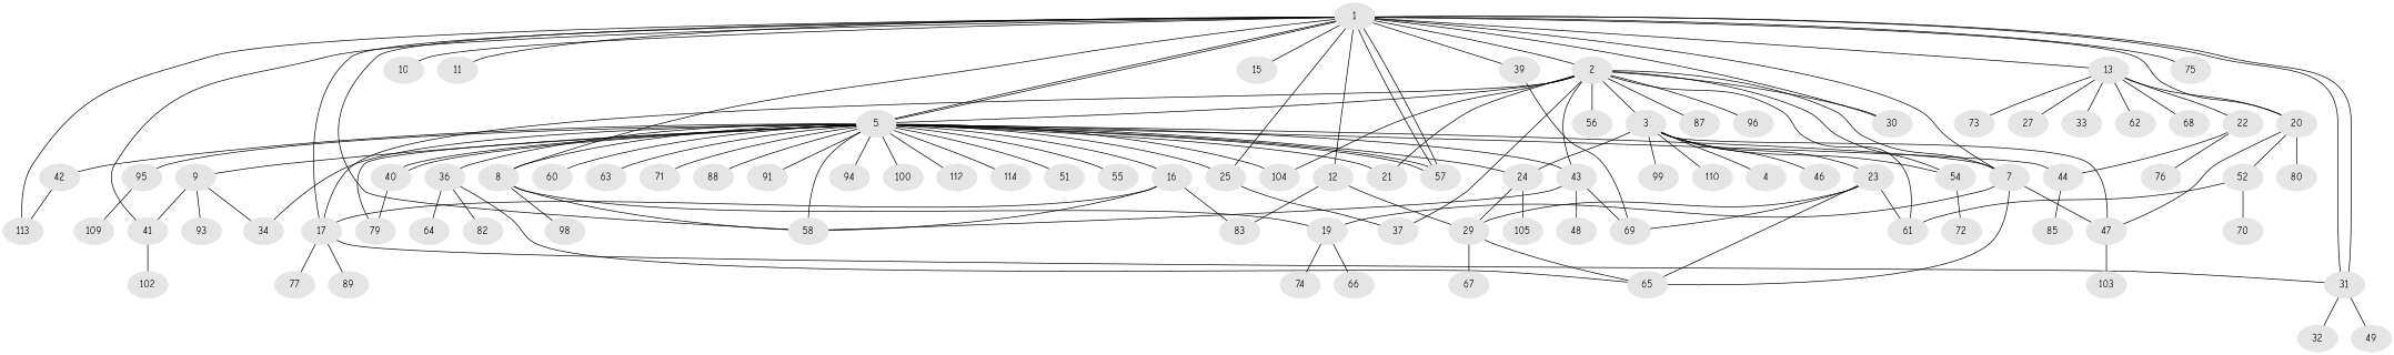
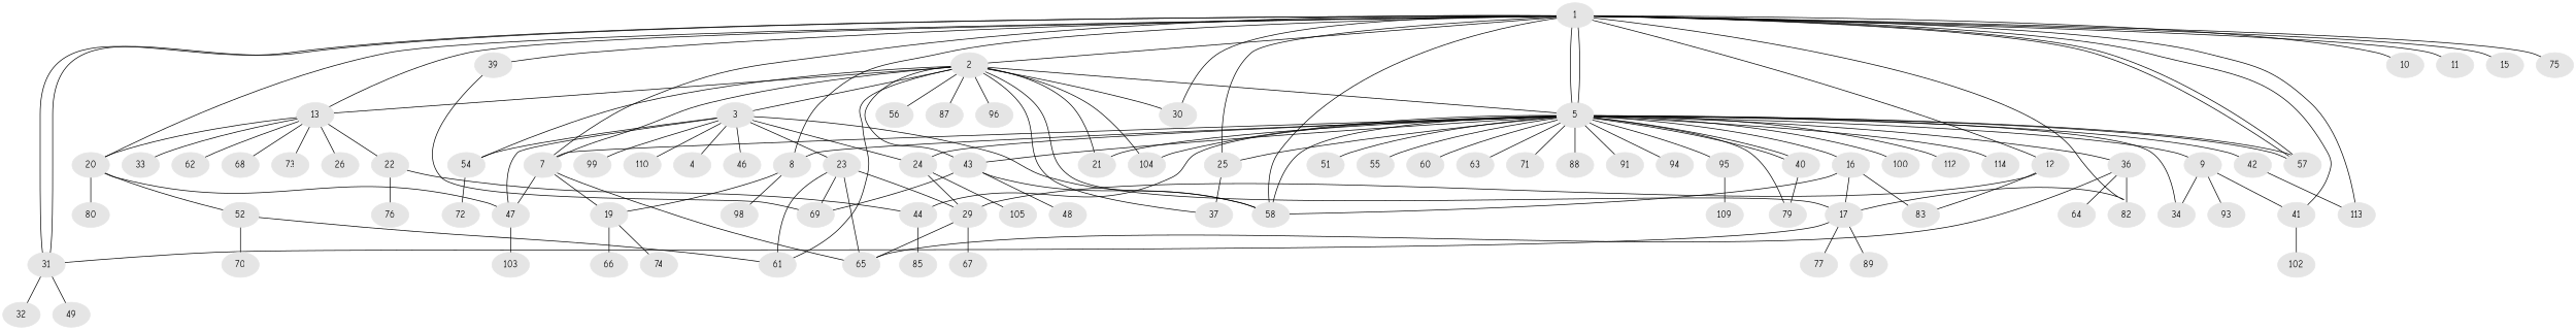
  graph {
    fontname="Comic Neue"
    node [color=gray90 fontname="Comic Neue" style=filled]
    edge [fontname="Comic Neue"]
    1 [super="+111"]
    2 [super="+6"]
    5 [super="+35"]
    7
    8 [super="+18"]
    10
    11
    12 [super="+38"]
    13 [super="+19"]
    15
    17 [super="+101"]
    20 [super="+78"]
    25 [super="+53"]
    30
    31 [super="+90"]
    39
    41
    57
    58 [super="+97"]
    75
    113
    3 [super="+14"]
    21
    37
    43
    54
    56
    61
    87
    96
    104
    24 [super="+84"]
    9 [super="+27"]
    16 [super="+50"]
    34
    36 [super="+108"]
    40
    42
    44 [super="+95"]
    n40 [label=95]
    51
    55
    60
    63
    71
    79
    88
    91
    94
    100
    112
    114
    47 [super="+81"]
    n54 [label=19]
    65 [super="+92"]
    98
    29 [super="+107"]
    83
    22
-   26 [label=27]
+   26
    33
    62
    68
    73
    77
    89
    52
    80
    32
    49
    69 [super="+86"]
    102
    4
    23 [super="+28"]
    46
    99
    110
    48
    72
    105
    103
    64 [super="+106"]
    93
    82
    85
    109
    66
    74
    67
    76
    70
    1 -- 2
    1 -- 5
    1 -- 5
    1 -- 7
    1 -- 8
    1 -- 10
    1 -- 11
    1 -- 12
    1 -- 13
    1 -- 15
    1 -- 17
    1 -- 20
    1 -- 25
    1 -- 30
    1 -- 31
    1 -- 31
    1 -- 39
    1 -- 41
    1 -- 57
    1 -- 57
    1 -- 58
    1 -- 75
    1 -- 113
    2 -- 5
    2 -- 7
+   2 -- 13
    2 -- 17
    2 -- 30
    2 -- 3
    2 -- 21
    2 -- 37
    2 -- 43
    2 -- 54
    2 -- 56
    2 -- 61
    2 -- 87
    2 -- 96
    2 -- 104
    5 -- 7
    5 -- 8
    5 -- 25
    5 -- 57
    5 -- 57
    5 -- 58 [weight=2]
    5 -- 21
    5 -- 43
    5 -- 104
    5 -- 24
    5 -- 9 [weight=2]
    5 -- 16
    5 -- 34
    5 -- 36 [weight=2]
    5 -- 40
    5 -- 40
    5 -- 42
    5 -- 44
    5 -- n40
    5 -- 51 [weight=2]
    5 -- 55
    5 -- 60
    5 -- 63
    5 -- 71
    5 -- 79
    5 -- 88
    5 -- 91
    5 -- 94
    5 -- 100
    5 -- 112
    5 -- 114
    7 -- 47
    7 -- n54
    7 -- 65
    8 -- n54
    8 -- 98
    12 -- 29
    12 -- 83
    13 -- 20
    13 -- 22 [weight=2]
    13 -- 26
    13 -- 33
    13 -- 62
    13 -- 68
    13 -- 73
    17 -- 31
    17 -- 77
    17 -- 89
    20 -- 47
    20 -- 52
    20 -- 80
    25 -- 37
    31 -- 32
    31 -- 49
    39 -- 69
    41 -- 102
-   8 -- 58
+   3 -- 58
    3 -- 54
    3 -- 24
    3 -- 47
    3 -- 4
    3 -- 23
    3 -- 46
    3 -- 99
    3 -- 110
    43 -- 58
    43 -- 69
    43 -- 48
    54 -- 72
    24 -- 29
    24 -- 105
    9 -- 41
    9 -- 34
    9 -- 93
    16 -- 17
    16 -- 58
    16 -- 83
    36 -- 65
    36 -- 64
    36 -- 82
    40 -- 79
    42 -- 113
    44 -- 85
    n40 -- 109
    47 -- 103
    n54 -- 66
    n54 -- 74
    29 -- 65
    29 -- 67
    22 -- 44
    22 -- 76
    52 -- 61
    52 -- 70
    23 -- 61
    23 -- 65
    23 -- 29
    23 -- 69
  }
